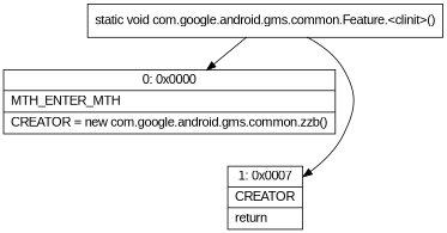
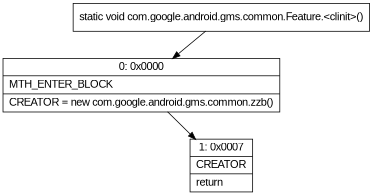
  digraph {
    fontname="Liberation Sans"
    node [fontname="Liberation Sans" shape=record]
    edge [fontname="Liberation Sans"]
-   n1 [label="{0\:\ 0x0000|MTH_ENTER_MTH\l|CREATOR = new com.google.android.gms.common.zzb()\l}"]
+   n1 [label="{0\:\ 0x0000|MTH_ENTER_BLOCK\l|CREATOR = new com.google.android.gms.common.zzb()\l}"]
    n2 [label="{1\:\ 0x0007|CREATOR\l|return\l}"]
    n3 [label="{static void com.google.android.gms.common.Feature.\<clinit\>() }"]
-   n3 -> n2
+   n1 -> n2
    n3 -> n1
  }
